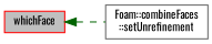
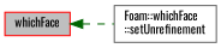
  digraph {
    rankdir=LR
    fontname=Oswald
    node [fontname=Oswald fontsize=10 shape=record]
    n1 [color=red fillcolor=grey75 fontcolor=black height=0.2 label=whichFace style=filled width=0.4]
-   n2 [color=gray40 height=0.2 label="Foam::combineFaces\l::setUnrefinement" width=0.4]
+   n2 [color=gray40 height=0.2 label="Foam::whichFace\l::setUnrefinement" width=0.4]
    n1 -> n2 [color=darkgreen dir=back fontname=Oswald fontsize=10 labelfontname=Helvetica labelfontsize=10 style=dashed]
  }
